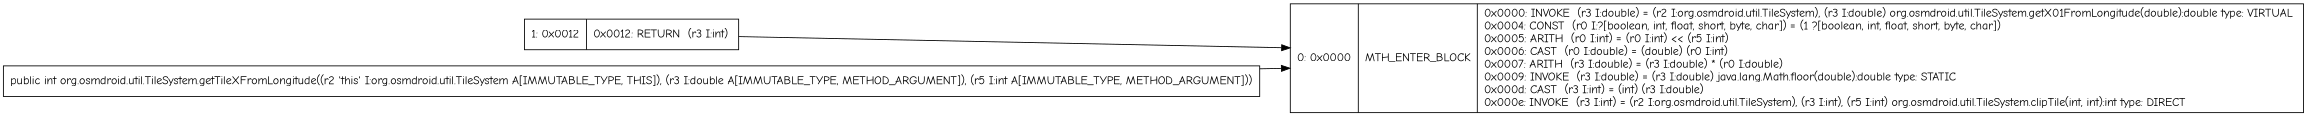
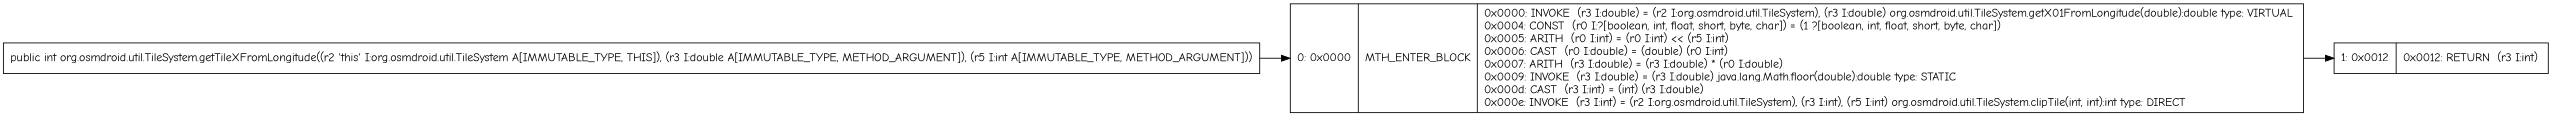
  digraph {
    rankdir=LR
    fontname="Comic Neue"
    node [shape=record fontname="Comic Neue"]
    edge [fontname="Comic Neue"]
    n1 [label="{0\:\ 0x0000|MTH_ENTER_BLOCK\l|0x0000: INVOKE  (r3 I:double) = (r2 I:org.osmdroid.util.TileSystem), (r3 I:double) org.osmdroid.util.TileSystem.getX01FromLongitude(double):double type: VIRTUAL \l0x0004: CONST  (r0 I:?[boolean, int, float, short, byte, char]) = (1 ?[boolean, int, float, short, byte, char]) \l0x0005: ARITH  (r0 I:int) = (r0 I:int) \<\< (r5 I:int) \l0x0006: CAST  (r0 I:double) = (double) (r0 I:int) \l0x0007: ARITH  (r3 I:double) = (r3 I:double) * (r0 I:double) \l0x0009: INVOKE  (r3 I:double) = (r3 I:double) java.lang.Math.floor(double):double type: STATIC \l0x000d: CAST  (r3 I:int) = (int) (r3 I:double) \l0x000e: INVOKE  (r3 I:int) = (r2 I:org.osmdroid.util.TileSystem), (r3 I:int), (r5 I:int) org.osmdroid.util.TileSystem.clipTile(int, int):int type: DIRECT \l}"]
    n2 [label="{1\:\ 0x0012|0x0012: RETURN  (r3 I:int) \l}"]
    n3 [label="{public int org.osmdroid.util.TileSystem.getTileXFromLongitude((r2 'this' I:org.osmdroid.util.TileSystem A[IMMUTABLE_TYPE, THIS]), (r3 I:double A[IMMUTABLE_TYPE, METHOD_ARGUMENT]), (r5 I:int A[IMMUTABLE_TYPE, METHOD_ARGUMENT])) }"]
-   n2 -> n1
+   n1 -> n2
    n3 -> n1
  }
